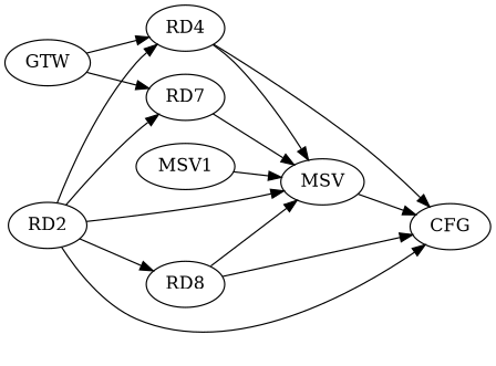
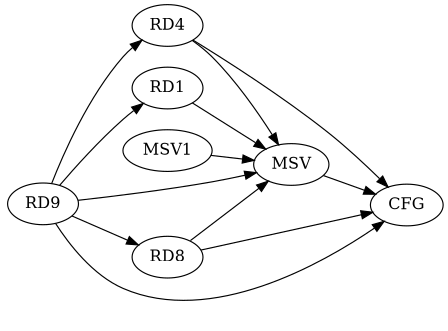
  strict digraph {
    rankdir=LR
-   n1 [label=RD7]
+   n1 [label=RD1]
    n2 [label=MSV]
    n3 [label=CFG]
-   n4 [label=RD2]
+   n4 [label=RD9]
    n5 [label=RD4]
    n6 [label=RD8]
    n7 [label=MSV1]
-   n8 [label=GTW]
    n1 -> n2
    n2 -> n3
    n4 -> n1
    n4 -> n2
    n4 -> n3
    n4 -> n5
    n4 -> n6
    n5 -> n2
    n5 -> n3
    n6 -> n2
    n6 -> n3
    n7 -> n2
-   n8 -> n1
-   n8 -> n5
  }
